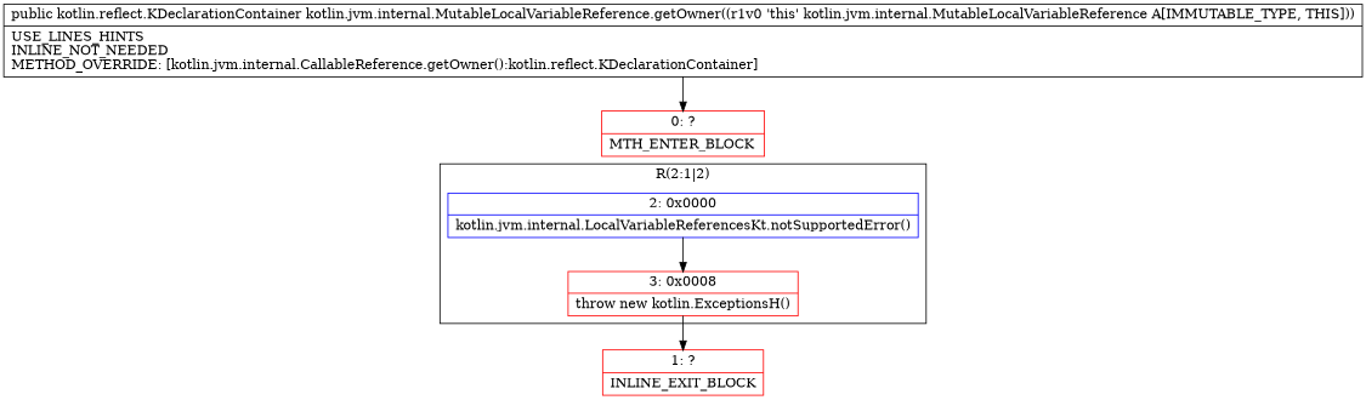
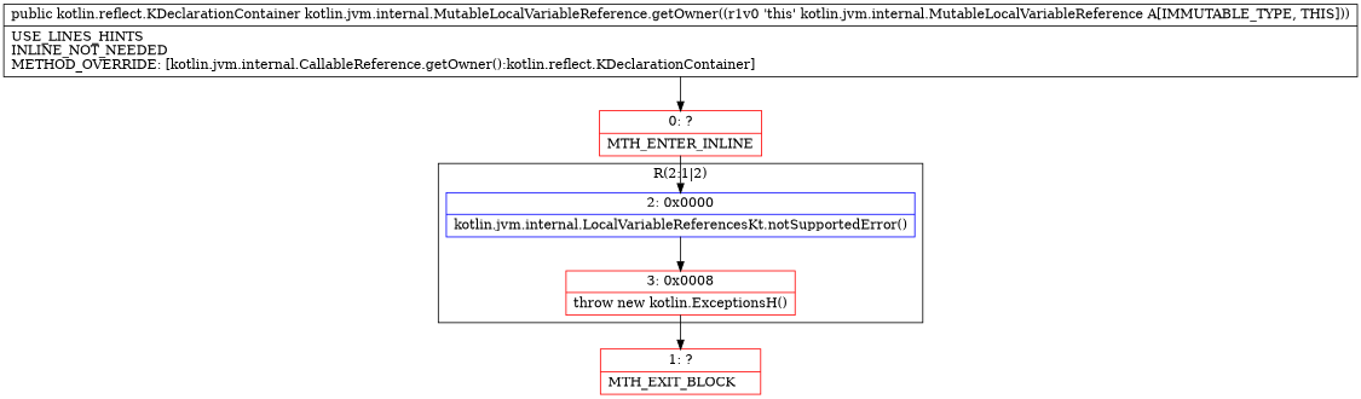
  digraph {
    node [color=red shape=record]
    n1 [color=blue label="{2\:\ 0x0000|kotlin.jvm.internal.LocalVariableReferencesKt.notSupportedError()\l}"]
    n2 [label="{3\:\ 0x0008|throw new kotlin.ExceptionsH()\l}"]
-   n3 [label="{1\:\ ?|INLINE_EXIT_BLOCK\l}"]
-   n4 [label="{0\:\ ?|MTH_ENTER_BLOCK\l}"]
+   n3 [label="{1\:\ ?|MTH_EXIT_BLOCK\l}"]
+   n4 [label="{0\:\ ?|MTH_ENTER_INLINE\l}"]
    n5 [label="{public kotlin.reflect.KDeclarationContainer kotlin.jvm.internal.MutableLocalVariableReference.getOwner((r1v0 'this' kotlin.jvm.internal.MutableLocalVariableReference A[IMMUTABLE_TYPE, THIS]))  | USE_LINES_HINTS\lINLINE_NOT_NEEDED\lMETHOD_OVERRIDE: [kotlin.jvm.internal.CallableReference.getOwner():kotlin.reflect.KDeclarationContainer]\l}" color=""]
    subgraph cluster_1 {
      label="R(2:1|2)"
      n1
      n2
    }
    n1 -> n2
    n2 -> n3
+   n4 -> n1
    n5 -> n4
  }
